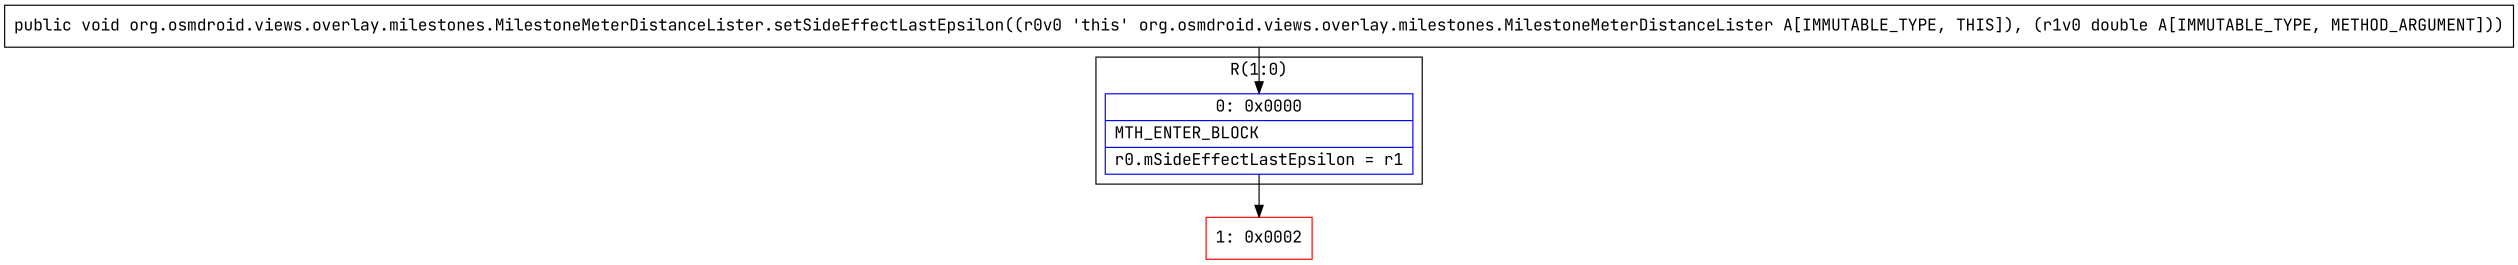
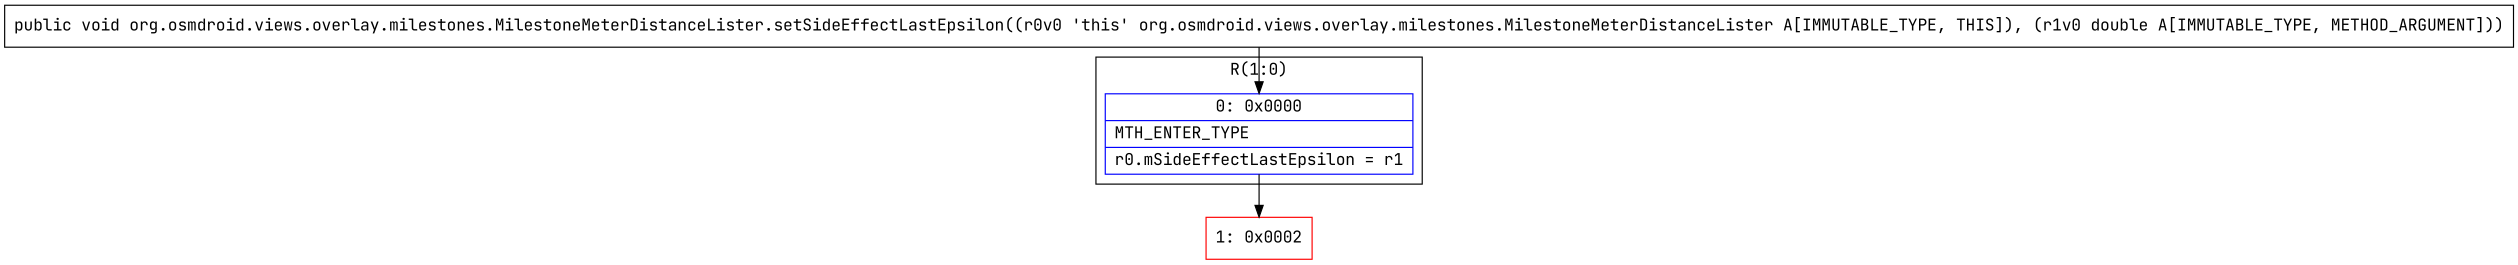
  digraph {
    fontname="JetBrains Mono"
    node [shape=record fontname="JetBrains Mono"]
    edge [fontname="JetBrains Mono"]
-   n1 [color=blue label="{0\:\ 0x0000|MTH_ENTER_BLOCK\l|r0.mSideEffectLastEpsilon = r1\l}"]
+   n1 [color=blue label="{0\:\ 0x0000|MTH_ENTER_TYPE\l|r0.mSideEffectLastEpsilon = r1\l}"]
    n2 [color=red label="{1\:\ 0x0002}"]
    n3 [label="{public void org.osmdroid.views.overlay.milestones.MilestoneMeterDistanceLister.setSideEffectLastEpsilon((r0v0 'this' org.osmdroid.views.overlay.milestones.MilestoneMeterDistanceLister A[IMMUTABLE_TYPE, THIS]), (r1v0 double A[IMMUTABLE_TYPE, METHOD_ARGUMENT])) }"]
    subgraph cluster_1 {
      label="R(1:0)"
      n1
    }
    n1 -> n2
    n3 -> n1
  }
